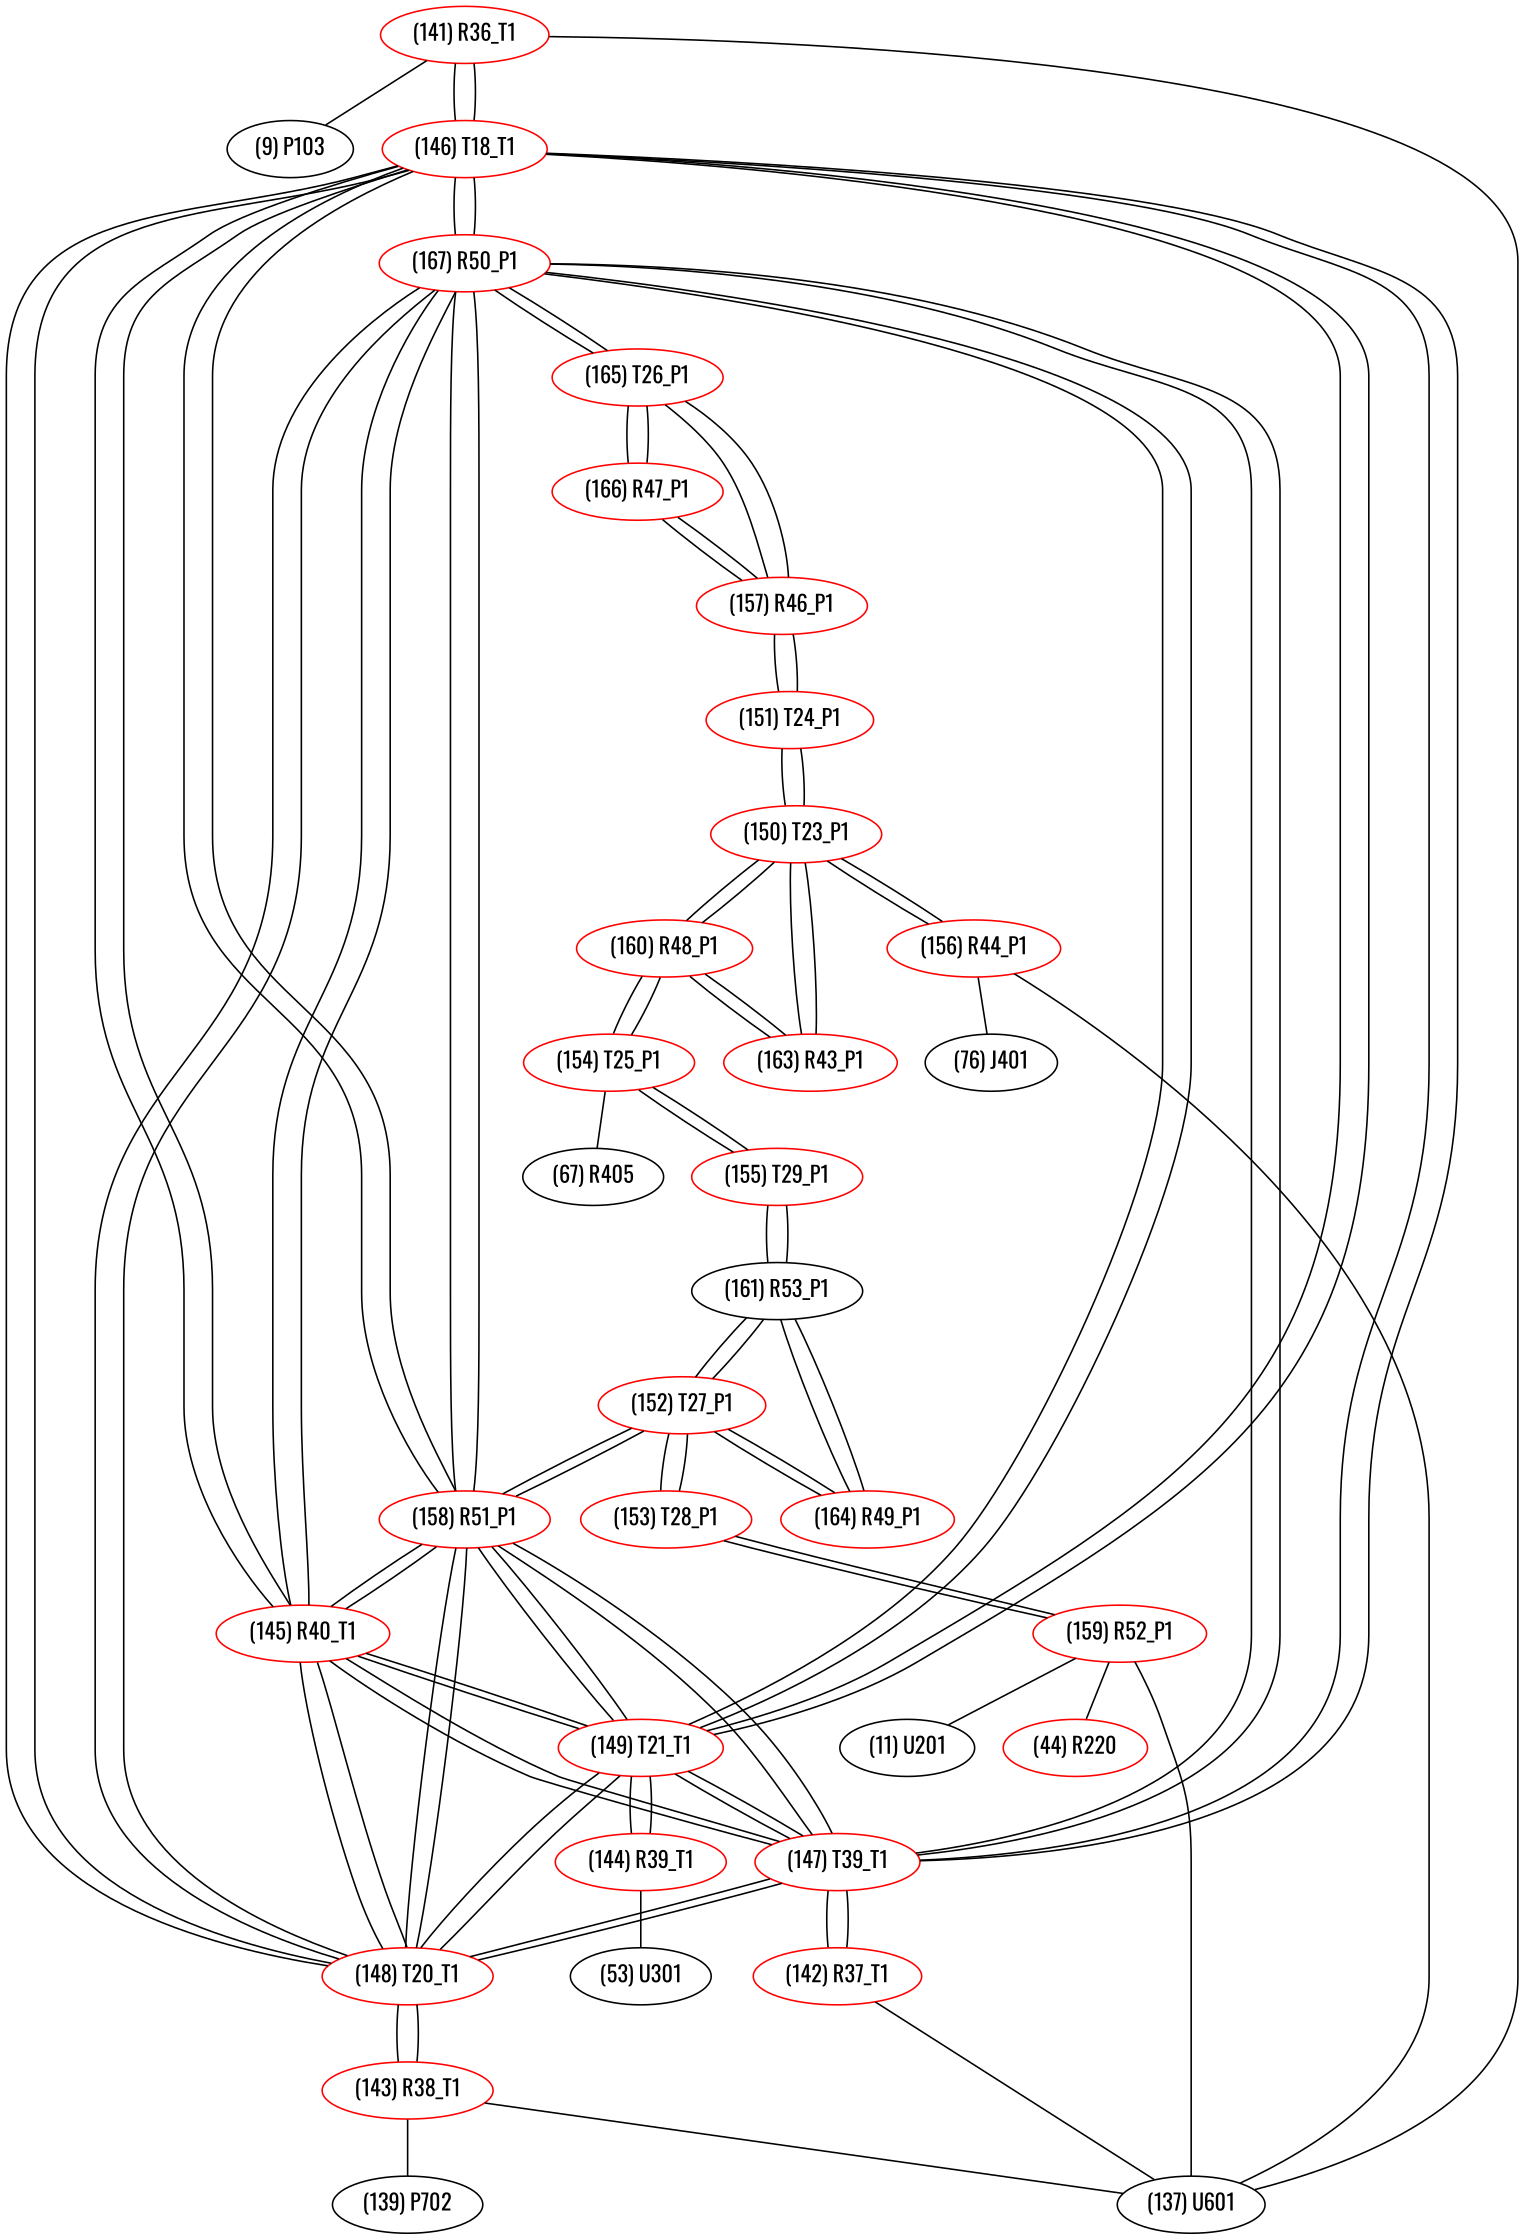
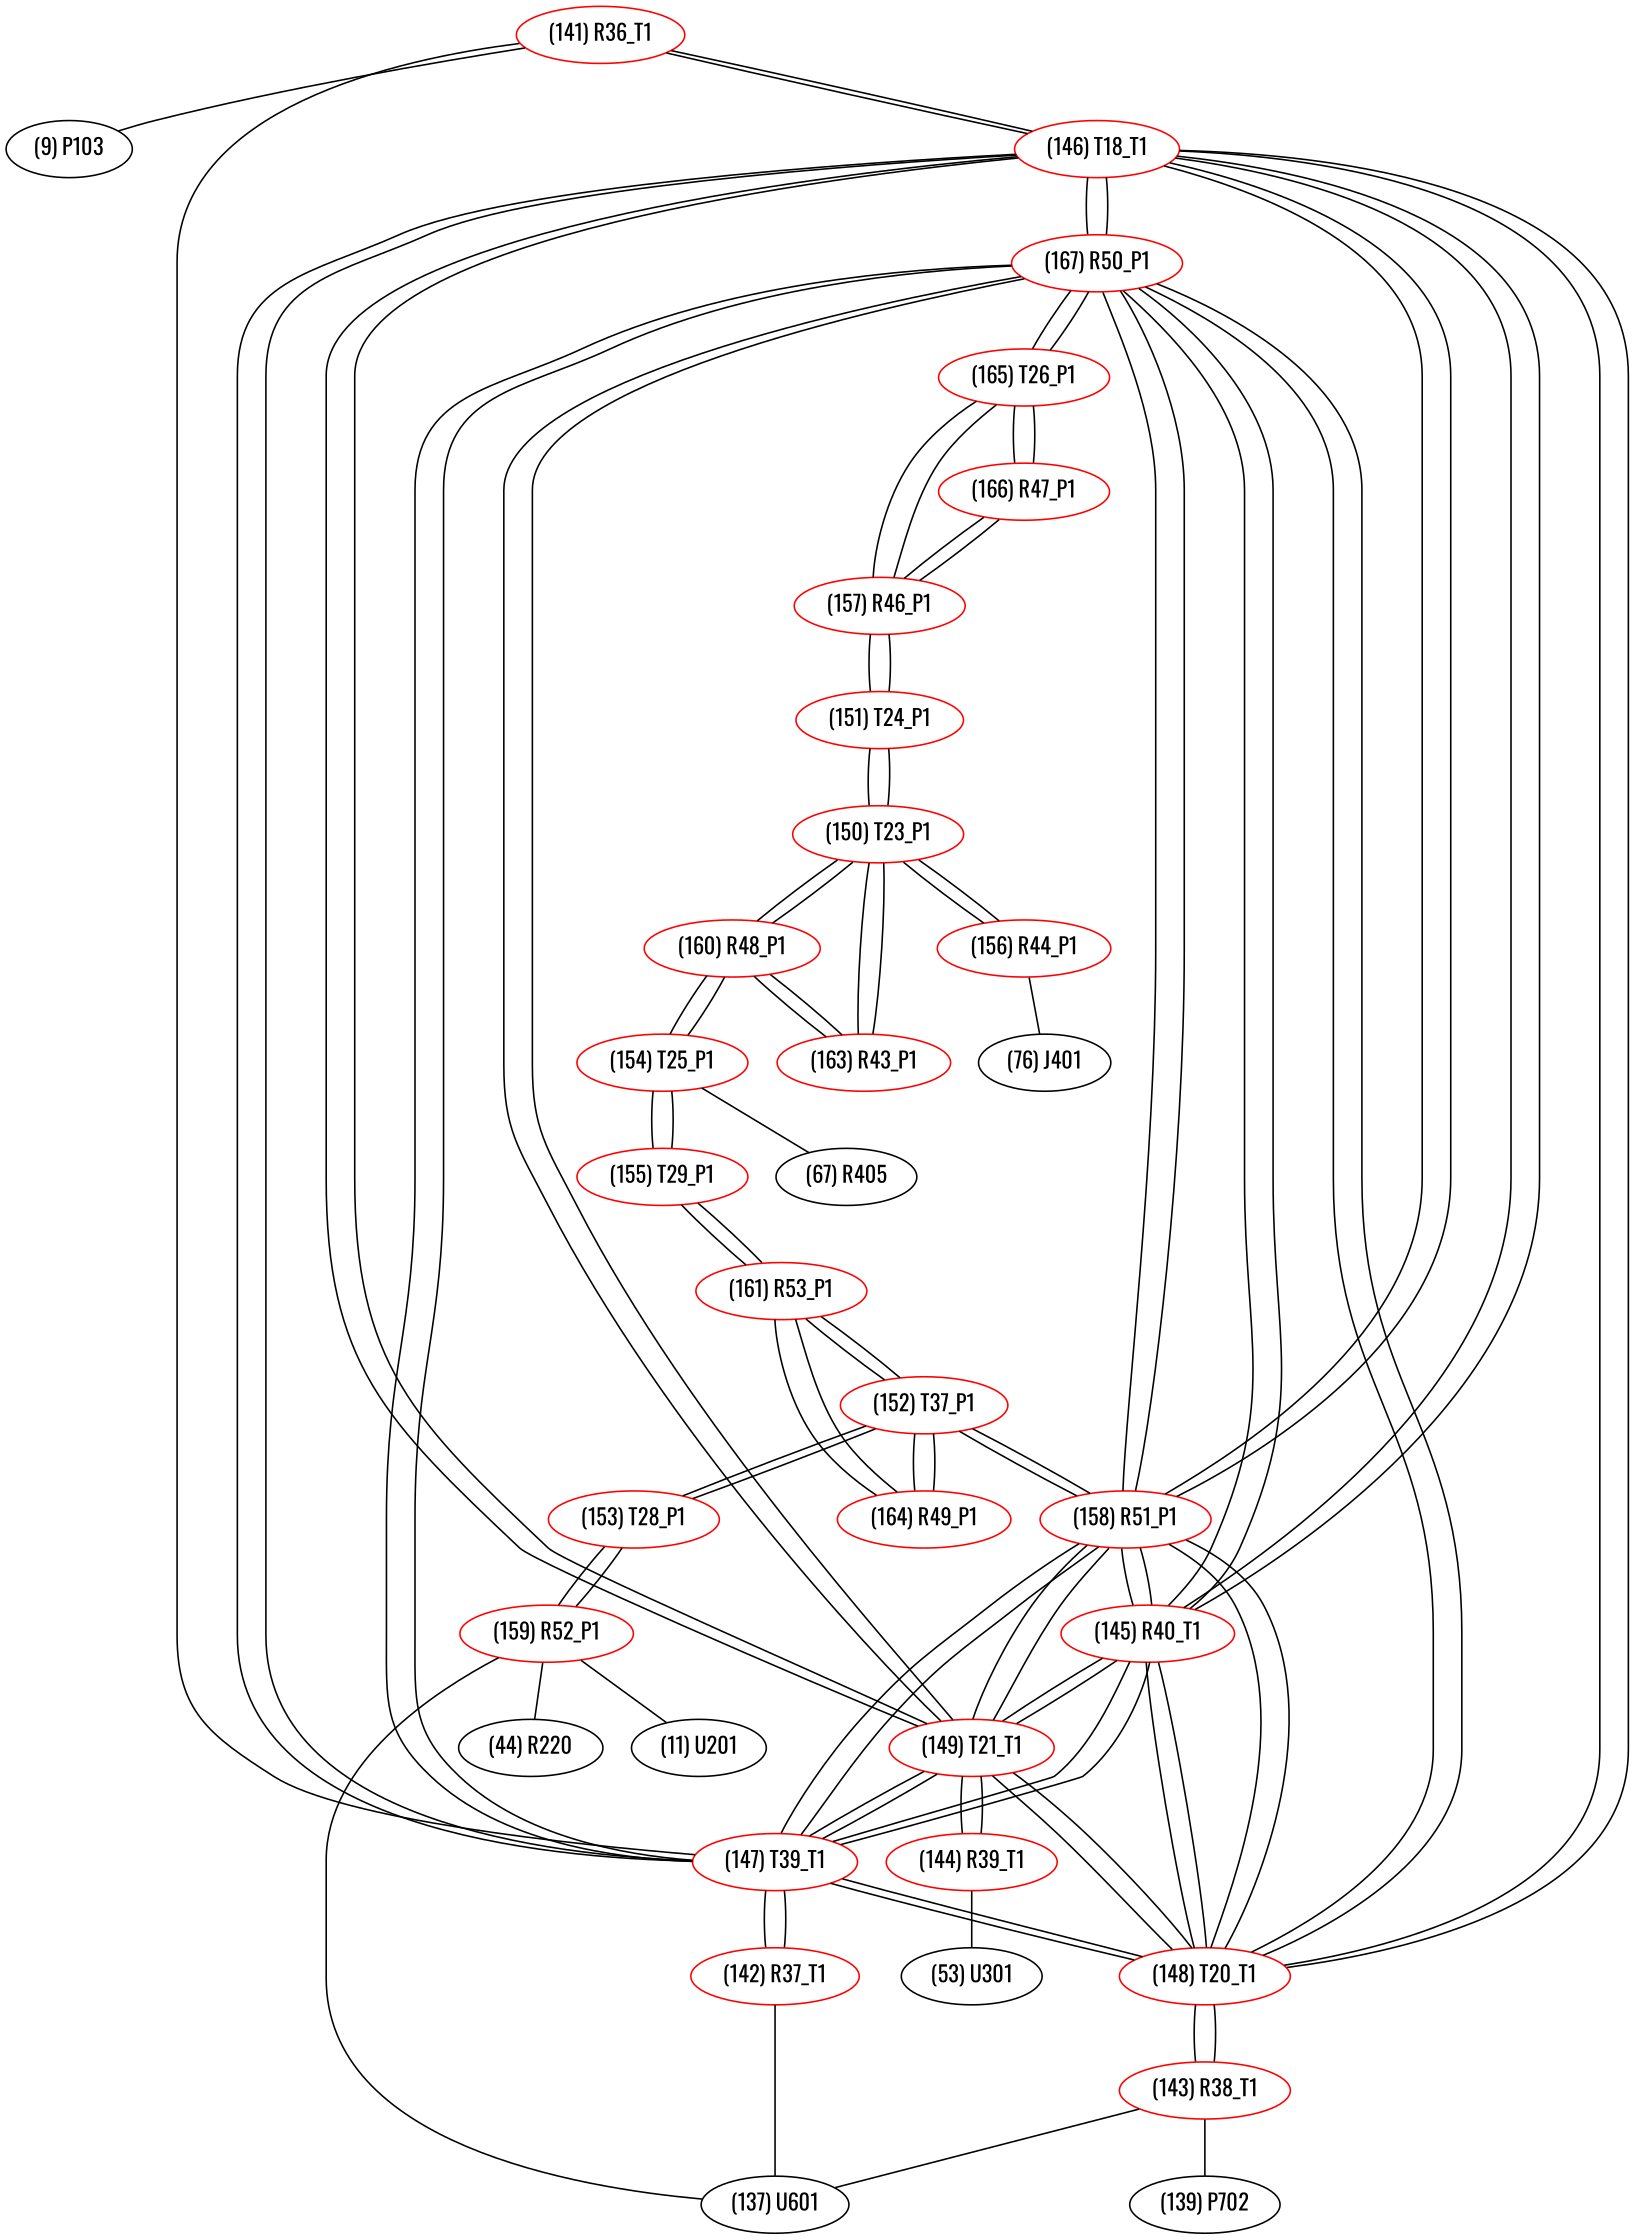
  graph {
    fontname=Oswald
    node [color=red fontname=Oswald]
    edge [fontname=Oswald]
    n1 [label="(141) R36_T1"]
    n2 [label="(9) P103" color=""]
    n3 [label="(137) U601" color=""]
    n4 [label="(146) T18_T1"]
    n5 [label="(147) T39_T1"]
    n6 [label="(148) T20_T1"]
    n7 [label="(149) T21_T1"]
    n8 [label="(145) R40_T1"]
    n9 [label="(158) R51_P1"]
    n10 [label="(167) R50_P1"]
    n11 [label="(142) R37_T1"]
    n12 [label="(143) R38_T1"]
    n13 [label="(144) R39_T1"]
-   n14 [label="(152) T27_P1"]
+   n14 [label="(152) T37_P1"]
    n15 [label="(165) T26_P1"]
    n16 [label="(139) P702" color=""]
    n17 [label="(53) U301" color=""]
    n18 [label="(153) T28_P1"]
-   n19 [color=black label="(161) R53_P1"]
+   n19 [label="(161) R53_P1"]
    n20 [label="(164) R49_P1"]
    n21 [label="(157) R46_P1"]
    n22 [label="(166) R47_P1"]
    n23 [label="(150) T23_P1"]
    n24 [label="(160) R48_P1"]
    n25 [label="(163) R43_P1"]
    n26 [label="(151) T24_P1"]
    n27 [label="(156) R44_P1"]
    n28 [label="(154) T25_P1"]
    n29 [label="(76) J401" color=""]
    n30 [label="(155) T29_P1"]
    n31 [label="(67) R405" color=""]
    n32 [label="(159) R52_P1"]
    n33 [label="(11) U201" color=""]
-   n34 [label="(44) R220"]
+   n34 [label="(44) R220" color=""]
    n1 -- n2
-   n1 -- n3
+   n1 -- n5
    n1 -- n4
    n4 -- n1
    n4 -- n5
    n4 -- n6
    n4 -- n7
    n4 -- n8
    n4 -- n9
    n4 -- n10
    n5 -- n4
    n5 -- n6
    n5 -- n7
    n5 -- n8
    n5 -- n9
    n5 -- n10
    n5 -- n11
    n6 -- n4
    n6 -- n5
    n6 -- n7
    n6 -- n8
    n6 -- n9
    n6 -- n10
    n6 -- n12
    n7 -- n4
    n7 -- n5
    n7 -- n6
    n7 -- n8
    n7 -- n9
    n7 -- n10
    n7 -- n13
    n8 -- n4
    n8 -- n5
    n8 -- n6
    n8 -- n7
    n8 -- n9
    n8 -- n10
    n9 -- n4
    n9 -- n5
    n9 -- n6
    n9 -- n7
    n9 -- n8
    n9 -- n10
    n9 -- n14
    n10 -- n4
    n10 -- n5
    n10 -- n6
    n10 -- n7
    n10 -- n8
    n10 -- n9
    n10 -- n15
    n11 -- n3
    n11 -- n5
    n12 -- n3
    n12 -- n6
    n12 -- n16
    n13 -- n7
    n13 -- n17
    n14 -- n9
    n14 -- n18
    n14 -- n19
    n14 -- n20
    n15 -- n10
    n15 -- n21
    n15 -- n22
    n18 -- n14
    n18 -- n32
    n19 -- n14
    n19 -- n20
    n19 -- n30
    n20 -- n14
    n20 -- n19
    n21 -- n15
    n21 -- n22
    n21 -- n26
    n22 -- n15
    n22 -- n21
    n23 -- n24
    n23 -- n25
    n23 -- n26
    n23 -- n27
    n24 -- n23
    n24 -- n25
    n24 -- n28
    n25 -- n23
    n25 -- n24
    n26 -- n21
    n26 -- n23
-   n27 -- n3
    n27 -- n23
    n27 -- n29
    n28 -- n24
    n28 -- n30
    n28 -- n31
    n30 -- n19
    n30 -- n28
    n32 -- n3
    n32 -- n18
    n32 -- n33
    n32 -- n34
  }
